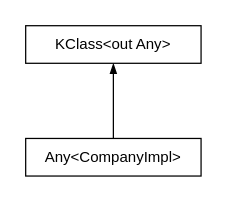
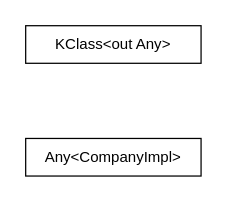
  <mxCell id="0" />
  <mxCell id="1" parent="0" />
- <mxCell id="2" style="edgeStyle=orthogonalEdgeStyle;rounded=0;orthogonalLoop=1;jettySize=auto;html=1;entryX=0.5;entryY=1;entryDx=0;entryDy=0;endArrow=blockThin;endFill=1;" edge="1" parent="1" source="3" target="4"><mxGeometry relative="1" as="geometry" /></mxCell>
  <mxCell id="3" value="Any&amp;lt;CompanyImpl&amp;gt;" style="rounded=0;whiteSpace=wrap;html=1;" vertex="1" parent="1"><mxGeometry x="20" y="110" width="140" height="30" as="geometry" /></mxCell>
  <mxCell id="4" value="KClass&amp;lt;out Any&amp;gt;" style="rounded=0;whiteSpace=wrap;html=1;" vertex="1" parent="1"><mxGeometry x="20" y="20" width="140" height="30" as="geometry" /></mxCell>
